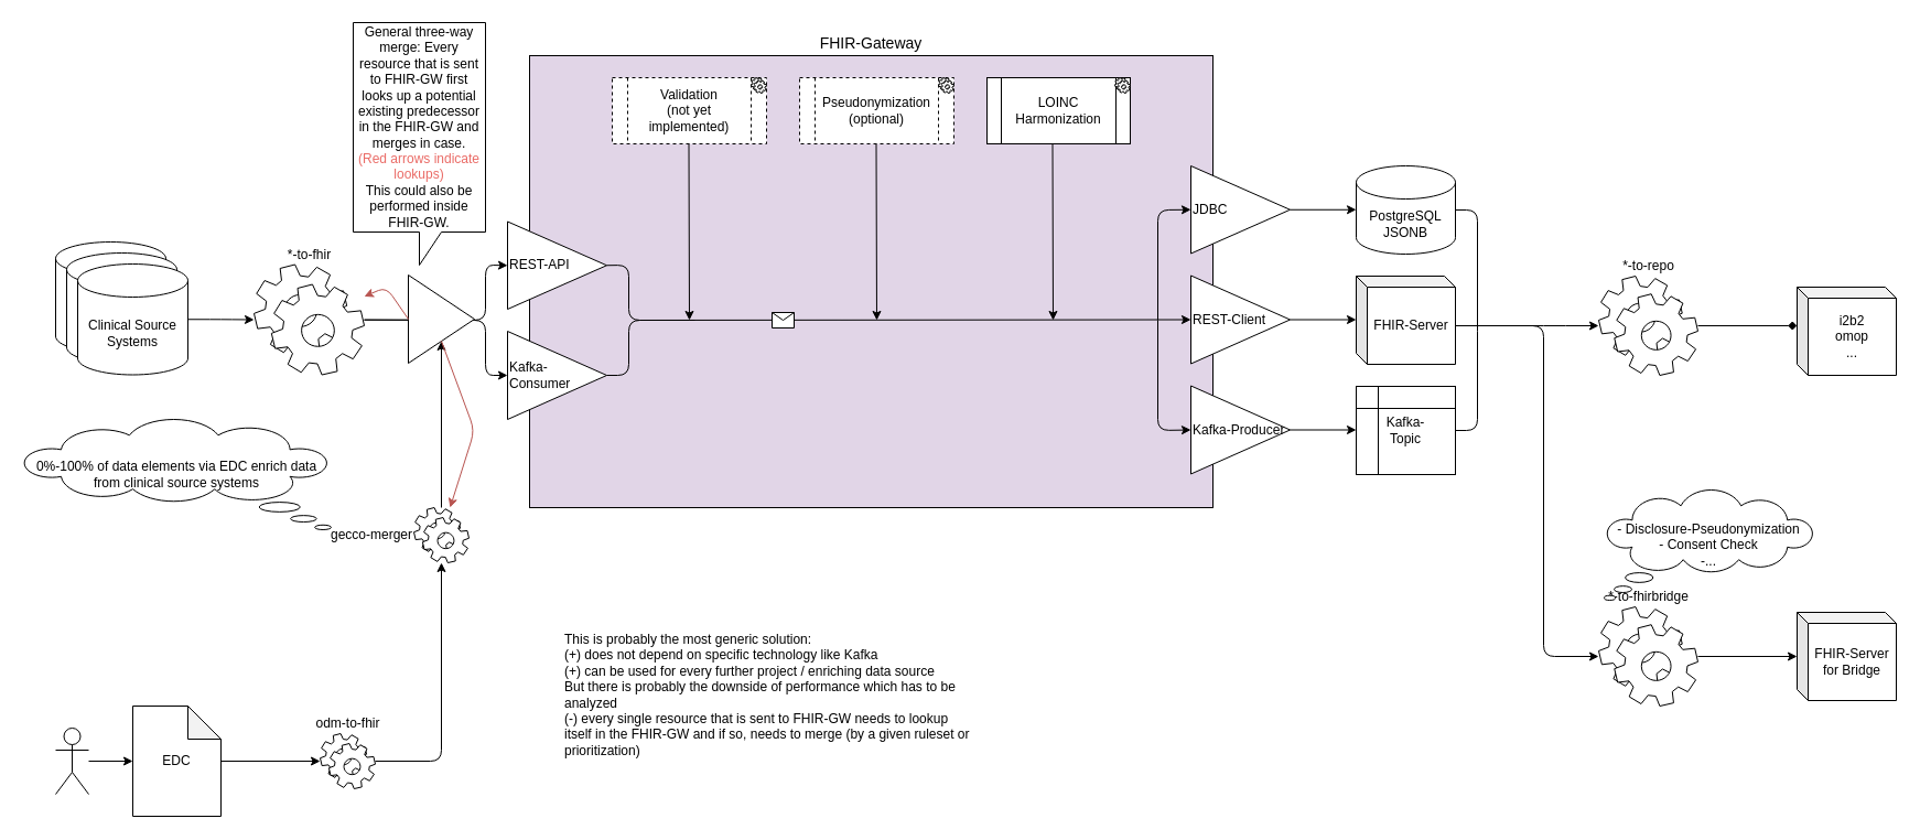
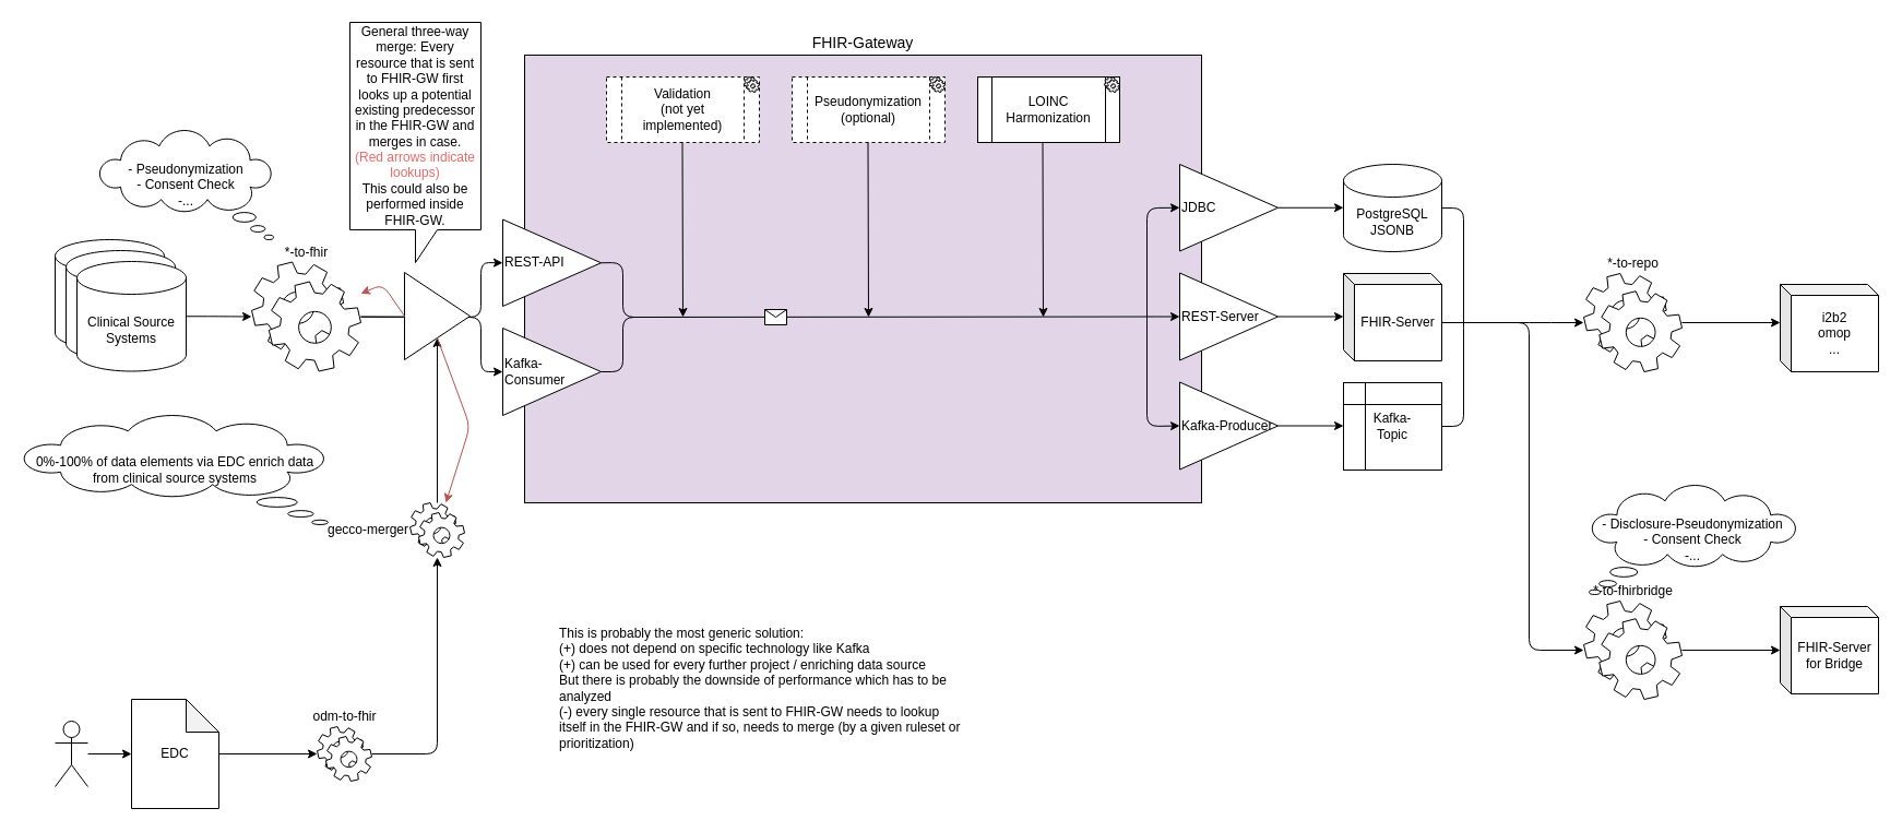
  <mxCell id="0" />
  <mxCell id="1" parent="0" />
  <mxCell id="2" value="" style="endArrow=classic;html=1;entryX=0;entryY=0.5;entryDx=0;entryDy=0;entryPerimeter=0;exitX=1;exitY=0.5;exitDx=0;exitDy=0;" parent="1" source="10" edge="1"><mxGeometry width="50" height="50" relative="1" as="geometry"><mxPoint x="880" y="370" as="sourcePoint" /><mxPoint x="1230" y="189.75" as="targetPoint" /></mxGeometry></mxCell>
  <mxCell id="3" value="" style="group;fontSize=12;" parent="1" vertex="1" connectable="0"><mxGeometry x="460" y="50" width="710" height="410" as="geometry" /></mxCell>
  <mxCell id="4" value="&lt;font style=&quot;font-size: 14px&quot;&gt;FHIR-Gateway&lt;/font&gt;" style="whiteSpace=wrap;html=1;labelPosition=center;verticalLabelPosition=top;align=center;verticalAlign=bottom;fillColor=#e1d5e7;" parent="3" vertex="1"><mxGeometry x="20" width="620" height="410" as="geometry" /></mxCell>
  <mxCell id="5" value="REST-API" style="triangle;whiteSpace=wrap;html=1;align=left;" parent="3" vertex="1"><mxGeometry y="150.5" width="90" height="79.5" as="geometry" /></mxCell>
  <mxCell id="6" value="LOINC Harmonization" style="shape=process;whiteSpace=wrap;html=1;backgroundOutline=1;" parent="3" vertex="1"><mxGeometry x="435" y="20" width="130" height="60" as="geometry" /></mxCell>
  <mxCell id="7" value="Pseudonymization (optional)" style="shape=process;whiteSpace=wrap;html=1;backgroundOutline=1;dashed=1;" parent="3" vertex="1"><mxGeometry x="265" y="20" width="140" height="60" as="geometry" /></mxCell>
  <mxCell id="8" value="Validation&lt;br&gt;(not yet implemented)" style="shape=process;whiteSpace=wrap;html=1;backgroundOutline=1;dashed=1;" parent="3" vertex="1"><mxGeometry x="95" y="20" width="140" height="60" as="geometry" /></mxCell>
  <mxCell id="9" value="" style="endArrow=classic;html=1;exitX=0.5;exitY=1;exitDx=0;exitDy=0;" parent="3" edge="1"><mxGeometry x="-5" width="50" height="50" as="geometry"><mxPoint x="334.5" y="80" as="sourcePoint" /><mxPoint x="335" y="240" as="targetPoint" /></mxGeometry></mxCell>
  <mxCell id="10" value="JDBC" style="triangle;whiteSpace=wrap;html=1;align=left;" parent="3" vertex="1"><mxGeometry x="620" y="100" width="90" height="79.5" as="geometry" /></mxCell>
- <mxCell id="11" value="REST-Client" style="triangle;whiteSpace=wrap;html=1;align=left;" parent="3" vertex="1"><mxGeometry x="620" y="199.5" width="90" height="80" as="geometry" /></mxCell>
+ <mxCell id="11" value="REST-Server" style="triangle;whiteSpace=wrap;html=1;align=left;" parent="3" vertex="1"><mxGeometry x="620" y="199.5" width="90" height="80" as="geometry" /></mxCell>
  <mxCell id="12" value="Kafka-Producer" style="triangle;whiteSpace=wrap;html=1;align=left;" parent="3" vertex="1"><mxGeometry x="620" y="299.5" width="90" height="80" as="geometry" /></mxCell>
  <mxCell id="13" value="Kafka-Consumer" style="triangle;whiteSpace=wrap;html=1;align=left;" parent="3" vertex="1"><mxGeometry y="250" width="90" height="80" as="geometry" /></mxCell>
  <mxCell id="14" value="" style="endArrow=classic;html=1;exitX=1;exitY=0.5;exitDx=0;exitDy=0;entryX=0;entryY=0.5;entryDx=0;entryDy=0;" parent="3" source="5" target="11" edge="1"><mxGeometry relative="1" as="geometry"><mxPoint x="240" y="240" as="sourcePoint" /><mxPoint x="580" y="240" as="targetPoint" /><Array as="points"><mxPoint x="110" y="190" /><mxPoint x="110" y="240" /></Array></mxGeometry></mxCell>
  <mxCell id="15" value="" style="shape=message;html=1;outlineConnect=0;" parent="14" vertex="1"><mxGeometry width="20" height="14" relative="1" as="geometry"><mxPoint x="-90" y="-6.78" as="offset" /></mxGeometry></mxCell>
  <mxCell id="16" value="" style="endArrow=none;html=1;exitX=1;exitY=0.5;exitDx=0;exitDy=0;" parent="3" source="13" edge="1"><mxGeometry width="50" height="50" relative="1" as="geometry"><mxPoint x="420" y="330" as="sourcePoint" /><mxPoint x="170" y="240" as="targetPoint" /><Array as="points"><mxPoint x="110" y="290" /><mxPoint x="110" y="240" /></Array></mxGeometry></mxCell>
  <mxCell id="17" value="" style="endArrow=classic;html=1;entryX=0;entryY=0.5;entryDx=0;entryDy=0;" parent="3" target="10" edge="1"><mxGeometry width="50" height="50" relative="1" as="geometry"><mxPoint x="590" y="240" as="sourcePoint" /><mxPoint x="470" y="280" as="targetPoint" /><Array as="points"><mxPoint x="590" y="140" /></Array></mxGeometry></mxCell>
  <mxCell id="18" value="" style="endArrow=classic;html=1;entryX=0;entryY=0.5;entryDx=0;entryDy=0;" parent="3" target="12" edge="1"><mxGeometry width="50" height="50" relative="1" as="geometry"><mxPoint x="590" y="240" as="sourcePoint" /><mxPoint x="630" y="149.75" as="targetPoint" /><Array as="points"><mxPoint x="590" y="340" /></Array></mxGeometry></mxCell>
  <mxCell id="19" value="" style="endArrow=classic;html=1;exitX=0.5;exitY=1;exitDx=0;exitDy=0;" parent="3" edge="1"><mxGeometry x="155" width="50" height="50" as="geometry"><mxPoint x="494.5" y="80" as="sourcePoint" /><mxPoint x="495" y="240" as="targetPoint" /></mxGeometry></mxCell>
  <mxCell id="20" value="" style="endArrow=classic;html=1;exitX=0.5;exitY=1;exitDx=0;exitDy=0;" parent="3" edge="1"><mxGeometry x="-175" width="50" height="50" as="geometry"><mxPoint x="164.5" y="80" as="sourcePoint" /><mxPoint x="165" y="240" as="targetPoint" /></mxGeometry></mxCell>
  <mxCell id="21" value="" style="shape=mxgraph.bpmn.service_task;html=1;outlineConnect=0;align=center;" parent="3" vertex="1"><mxGeometry x="221" y="20" width="14" height="14" as="geometry" /></mxCell>
  <mxCell id="22" value="" style="shape=mxgraph.bpmn.service_task;html=1;outlineConnect=0;align=center;" parent="3" vertex="1"><mxGeometry x="391" y="20" width="14" height="14" as="geometry" /></mxCell>
  <mxCell id="23" value="" style="shape=mxgraph.bpmn.service_task;html=1;outlineConnect=0;align=center;" parent="3" vertex="1"><mxGeometry x="551" y="20" width="14" height="14" as="geometry" /></mxCell>
  <mxCell id="24" value="PostgreSQL JSONB" style="shape=cylinder3;whiteSpace=wrap;html=1;boundedLbl=1;backgroundOutline=1;size=15;align=center;" parent="1" vertex="1"><mxGeometry x="1230" y="150" width="90" height="80" as="geometry" /></mxCell>
  <mxCell id="25" value="" style="endArrow=classic;html=1;entryX=0;entryY=0.5;entryDx=0;entryDy=0;entryPerimeter=0;exitX=1;exitY=0.5;exitDx=0;exitDy=0;" parent="1" edge="1"><mxGeometry width="50" height="50" relative="1" as="geometry"><mxPoint x="1170" y="289.5" as="sourcePoint" /><mxPoint x="1230" y="289.5" as="targetPoint" /></mxGeometry></mxCell>
  <mxCell id="26" value="Kafka-&lt;br&gt;Topic" style="shape=internalStorage;whiteSpace=wrap;html=1;backgroundOutline=1;align=center;" parent="1" vertex="1"><mxGeometry x="1230" y="350" width="90" height="80" as="geometry" /></mxCell>
  <mxCell id="27" value="" style="endArrow=classic;html=1;entryX=0;entryY=0.5;entryDx=0;entryDy=0;entryPerimeter=0;exitX=1;exitY=0.5;exitDx=0;exitDy=0;" parent="1" edge="1"><mxGeometry width="50" height="50" relative="1" as="geometry"><mxPoint x="1170" y="389.5" as="sourcePoint" /><mxPoint x="1230" y="389.5" as="targetPoint" /></mxGeometry></mxCell>
  <mxCell id="28" value="FHIR-Server" style="shape=cube;whiteSpace=wrap;html=1;boundedLbl=1;backgroundOutline=1;darkOpacity=0.05;darkOpacity2=0.1;align=center;size=10;" parent="1" vertex="1"><mxGeometry x="1230" y="250" width="90" height="80" as="geometry" /></mxCell>
  <mxCell id="29" style="edgeStyle=orthogonalEdgeStyle;curved=0;rounded=1;sketch=0;orthogonalLoop=1;jettySize=auto;html=1;" parent="1" source="30" target="42" edge="1"><mxGeometry relative="1" as="geometry" /></mxCell>
  <mxCell id="30" value="EDC" style="shape=note;whiteSpace=wrap;html=1;backgroundOutline=1;darkOpacity=0.05;fontSize=12;align=center;" parent="1" vertex="1"><mxGeometry x="120" y="640" width="80" height="100" as="geometry" /></mxCell>
  <mxCell id="31" value="" style="shape=umlActor;verticalLabelPosition=bottom;verticalAlign=middle;html=1;outlineConnect=0;fontSize=12;align=center;" parent="1" vertex="1"><mxGeometry x="50" y="660" width="30" height="60" as="geometry" /></mxCell>
  <mxCell id="32" value="" style="endArrow=classic;html=1;entryX=0;entryY=0.5;entryDx=0;entryDy=0;entryPerimeter=0;" parent="1" source="31" target="30" edge="1"><mxGeometry width="50" height="50" relative="1" as="geometry"><mxPoint x="440" y="460" as="sourcePoint" /><mxPoint x="490" y="410" as="targetPoint" /></mxGeometry></mxCell>
  <mxCell id="33" value="" style="endArrow=classic;html=1;entryX=0;entryY=0.5;entryDx=0;entryDy=0;" parent="1" source="35" target="5" edge="1"><mxGeometry width="50" height="50" relative="1" as="geometry"><mxPoint x="600" y="270" as="sourcePoint" /><mxPoint x="650" y="220" as="targetPoint" /><Array as="points"><mxPoint x="440" y="290" /><mxPoint x="440" y="240" /></Array></mxGeometry></mxCell>
  <mxCell id="34" value="" style="endArrow=classic;html=1;entryX=0;entryY=0.5;entryDx=0;entryDy=0;" parent="1" source="35" target="13" edge="1"><mxGeometry width="50" height="50" relative="1" as="geometry"><mxPoint x="310" y="290" as="sourcePoint" /><mxPoint x="650" y="220" as="targetPoint" /><Array as="points"><mxPoint x="440" y="290" /><mxPoint x="440" y="340" /></Array></mxGeometry></mxCell>
  <mxCell id="35" value="*-to-fhir" style="shape=mxgraph.bpmn.service_task;html=1;outlineConnect=0;rounded=0;sketch=0;labelPosition=center;verticalLabelPosition=top;align=center;verticalAlign=bottom;" parent="1" vertex="1"><mxGeometry x="230" y="239.5" width="100" height="100" as="geometry" /></mxCell>
  <mxCell id="36" value="" style="group" parent="1" vertex="1" connectable="0"><mxGeometry x="50" y="219" width="120" height="120.5" as="geometry" /></mxCell>
  <mxCell id="37" value="Clinical Source Systems" style="shape=cylinder3;whiteSpace=wrap;html=1;boundedLbl=1;backgroundOutline=1;size=15;rounded=0;sketch=0;" parent="36" vertex="1"><mxGeometry width="100" height="100.5" as="geometry" /></mxCell>
  <mxCell id="38" value="Clinical Source Systems" style="shape=cylinder3;whiteSpace=wrap;html=1;boundedLbl=1;backgroundOutline=1;size=15;rounded=0;sketch=0;" parent="36" vertex="1"><mxGeometry x="10" y="10" width="100" height="100.5" as="geometry" /></mxCell>
  <mxCell id="39" value="Clinical Source Systems" style="shape=cylinder3;whiteSpace=wrap;html=1;boundedLbl=1;backgroundOutline=1;size=15;rounded=0;sketch=0;" parent="36" vertex="1"><mxGeometry x="20" y="20" width="100" height="100.5" as="geometry" /></mxCell>
  <mxCell id="40" style="edgeStyle=orthogonalEdgeStyle;curved=0;rounded=1;sketch=0;orthogonalLoop=1;jettySize=auto;html=1;exitX=1;exitY=0.5;exitDx=0;exitDy=0;exitPerimeter=0;" parent="1" source="39" target="35" edge="1"><mxGeometry relative="1" as="geometry" /></mxCell>
  <mxCell id="41" style="edgeStyle=orthogonalEdgeStyle;curved=0;rounded=1;sketch=0;orthogonalLoop=1;jettySize=auto;html=1;" parent="1" source="42" target="44" edge="1"><mxGeometry relative="1" as="geometry" /></mxCell>
  <mxCell id="42" value="odm-to-fhir" style="shape=mxgraph.bpmn.service_task;html=1;outlineConnect=0;rounded=0;sketch=0;labelPosition=center;verticalLabelPosition=top;align=center;verticalAlign=bottom;" parent="1" vertex="1"><mxGeometry x="290" y="665" width="50" height="50" as="geometry" /></mxCell>
  <mxCell id="43" style="edgeStyle=orthogonalEdgeStyle;curved=0;rounded=1;sketch=0;orthogonalLoop=1;jettySize=auto;html=1;entryX=0.5;entryY=1;entryDx=0;entryDy=0;" parent="1" source="44" edge="1" target="58"><mxGeometry relative="1" as="geometry"><mxPoint x="405" y="290" as="targetPoint" /></mxGeometry></mxCell>
  <mxCell id="44" value="gecco-merger" style="shape=mxgraph.bpmn.service_task;html=1;outlineConnect=0;rounded=0;sketch=0;labelPosition=left;verticalLabelPosition=middle;align=right;verticalAlign=middle;" parent="1" vertex="1"><mxGeometry x="375" y="460" width="50" height="50" as="geometry" /></mxCell>
+ <mxCell id="45" value="- Pseudonymization&lt;br&gt;- Consent Check&lt;br&gt;&lt;div style=&quot;&quot;&gt;&lt;span&gt;-...&lt;/span&gt;&lt;/div&gt;" style="whiteSpace=wrap;html=1;shape=mxgraph.basic.cloud_callout;rounded=0;sketch=0;flipH=1;align=center;" parent="1" vertex="1"><mxGeometry x="90" y="119" width="160" height="100" as="geometry" /></mxCell>
  <mxCell id="46" value="" style="endArrow=none;html=1;exitX=1;exitY=0.5;exitDx=0;exitDy=0;exitPerimeter=0;" parent="1" source="24" edge="1"><mxGeometry width="50" height="50" relative="1" as="geometry"><mxPoint x="1360" y="190" as="sourcePoint" /><mxPoint x="1340" y="300" as="targetPoint" /><Array as="points"><mxPoint x="1340" y="190" /></Array></mxGeometry></mxCell>
  <mxCell id="47" value="" style="endArrow=none;html=1;exitX=1;exitY=0.5;exitDx=0;exitDy=0;" parent="1" source="26" edge="1"><mxGeometry width="50" height="50" relative="1" as="geometry"><mxPoint x="800" y="320" as="sourcePoint" /><mxPoint x="1340" y="300" as="targetPoint" /><Array as="points"><mxPoint x="1340" y="390" /></Array></mxGeometry></mxCell>
  <mxCell id="48" value="" style="endArrow=classic;html=1;exitX=0;exitY=0;exitDx=90;exitDy=45;exitPerimeter=0;" parent="1" source="28" target="50" edge="1"><mxGeometry width="50" height="50" relative="1" as="geometry"><mxPoint x="1270" y="320" as="sourcePoint" /><mxPoint x="1410" y="295" as="targetPoint" /><Array as="points"><mxPoint x="1400" y="295" /><mxPoint x="1400" y="595" /></Array></mxGeometry></mxCell>
  <mxCell id="49" style="edgeStyle=orthogonalEdgeStyle;curved=0;rounded=1;sketch=0;orthogonalLoop=1;jettySize=auto;html=1;" parent="1" source="50" target="51" edge="1"><mxGeometry relative="1" as="geometry" /></mxCell>
  <mxCell id="50" value="*-to-fhirbridge" style="shape=mxgraph.bpmn.service_task;html=1;outlineConnect=0;rounded=0;sketch=0;labelPosition=center;verticalLabelPosition=top;align=center;verticalAlign=bottom;" parent="1" vertex="1"><mxGeometry x="1450" y="550" width="90" height="90" as="geometry" /></mxCell>
  <mxCell id="51" value="FHIR-Server&lt;br&gt;for Bridge" style="shape=cube;whiteSpace=wrap;html=1;boundedLbl=1;backgroundOutline=1;darkOpacity=0.05;darkOpacity2=0.1;align=center;size=10;" parent="1" vertex="1"><mxGeometry x="1630" y="555" width="90" height="80" as="geometry" /></mxCell>
  <mxCell id="52" value="- Disclosure-Pseudonymization&lt;br&gt;- Consent Check&lt;br&gt;&lt;div&gt;&lt;span&gt;-...&lt;/span&gt;&lt;/div&gt;" style="whiteSpace=wrap;html=1;shape=mxgraph.basic.cloud_callout;rounded=0;sketch=0;flipH=0;align=center;" parent="1" vertex="1"><mxGeometry x="1455" y="444" width="190" height="100" as="geometry" /></mxCell>
  <mxCell id="53" value="0%-100% of data elements via EDC enrich data from clinical source systems" style="whiteSpace=wrap;html=1;shape=mxgraph.basic.cloud_callout;rounded=0;sketch=0;align=center;flipH=1;" parent="1" vertex="1"><mxGeometry x="20" y="380" width="280" height="100" as="geometry" /></mxCell>
  <mxCell id="54" value="*-to-repo" style="shape=mxgraph.bpmn.service_task;html=1;outlineConnect=0;rounded=0;sketch=0;labelPosition=center;verticalLabelPosition=top;align=center;verticalAlign=bottom;" parent="1" vertex="1"><mxGeometry x="1450" y="250" width="90" height="90" as="geometry" /></mxCell>
  <mxCell id="55" value="" style="endArrow=classic;html=1;exitX=0;exitY=0;exitDx=90;exitDy=45;exitPerimeter=0;" parent="1" source="28" target="54" edge="1"><mxGeometry width="50" height="50" relative="1" as="geometry"><mxPoint x="1270" y="320" as="sourcePoint" /><mxPoint x="1410" y="295" as="targetPoint" /><Array as="points"><mxPoint x="1410" y="295" /></Array></mxGeometry></mxCell>
  <mxCell id="56" value="i2b2&lt;br&gt;omop&lt;br&gt;..." style="shape=cube;whiteSpace=wrap;html=1;boundedLbl=1;backgroundOutline=1;darkOpacity=0.05;darkOpacity2=0.1;align=center;size=10;" parent="1" vertex="1"><mxGeometry x="1630" y="260" width="90" height="80" as="geometry" /></mxCell>
- <mxCell id="57" value="" style="endArrow=diamond;html=1;entryX=0;entryY=0;entryDx=0;entryDy=35;entryPerimeter=0;" parent="1" source="54" target="56" edge="1"><mxGeometry width="50" height="50" relative="1" as="geometry"><mxPoint x="1540" y="169" as="sourcePoint" /><mxPoint x="1590" y="119" as="targetPoint" /></mxGeometry></mxCell>
+ <mxCell id="57" value="" style="endArrow=classic;html=1;entryX=0;entryY=0;entryDx=0;entryDy=35;entryPerimeter=0;" parent="1" source="54" target="56" edge="1"><mxGeometry width="50" height="50" relative="1" as="geometry"><mxPoint x="1540" y="169" as="sourcePoint" /><mxPoint x="1590" y="119" as="targetPoint" /></mxGeometry></mxCell>
  <mxCell id="58" value="" style="triangle;whiteSpace=wrap;html=1;align=center;" vertex="1" parent="1"><mxGeometry x="370" y="249" width="60" height="80" as="geometry" /></mxCell>
  <mxCell id="59" value="" style="endArrow=classic;html=1;exitX=0.5;exitY=1;exitDx=0;exitDy=0;fillColor=#f8cecc;strokeColor=#b85450;" edge="1" parent="1" source="58" target="44"><mxGeometry width="50" height="50" relative="1" as="geometry"><mxPoint x="630" y="480" as="sourcePoint" /><mxPoint x="430" y="460" as="targetPoint" /><Array as="points"><mxPoint x="430" y="390" /></Array></mxGeometry></mxCell>
  <mxCell id="60" value="" style="endArrow=classic;html=1;exitX=0;exitY=0.5;exitDx=0;exitDy=0;fillColor=#f8cecc;strokeColor=#b85450;" edge="1" parent="1" source="58" target="35"><mxGeometry width="50" height="50" relative="1" as="geometry"><mxPoint x="410" y="319" as="sourcePoint" /><mxPoint x="417.895" y="470" as="targetPoint" /><Array as="points"><mxPoint x="350" y="260" /></Array></mxGeometry></mxCell>
  <mxCell id="61" value="General three-way merge: Every resource that is sent to FHIR-GW first looks up a potential existing predecessor in the FHIR-GW and merges in case.&lt;br&gt;&lt;font color=&quot;#ea6b66&quot;&gt;(Red arrows indicate lookups)&lt;/font&gt;&lt;br&gt;This could also be performed inside FHIR-GW." style="shape=callout;whiteSpace=wrap;html=1;perimeter=calloutPerimeter;align=center;" vertex="1" parent="1"><mxGeometry x="320" y="20" width="120" height="220" as="geometry" /></mxCell>
  <mxCell id="62" value="This is probably the most generic solution:&lt;br&gt;&lt;div&gt;&lt;span&gt;(+) does not depend on specific technology like Kafka&lt;/span&gt;&lt;/div&gt;(+) can be used for every further project / enriching data source&lt;br&gt;But there is probably the downside of performance which has to be analyzed&lt;br&gt;(-) every single resource that is sent to FHIR-GW needs to lookup itself in the FHIR-GW and if so, needs to merge (by a given ruleset or prioritization)" style="text;html=1;strokeColor=none;fillColor=none;align=left;verticalAlign=middle;whiteSpace=wrap;rounded=0;" vertex="1" parent="1"><mxGeometry x="510" y="570" width="370" height="120" as="geometry" /></mxCell>
